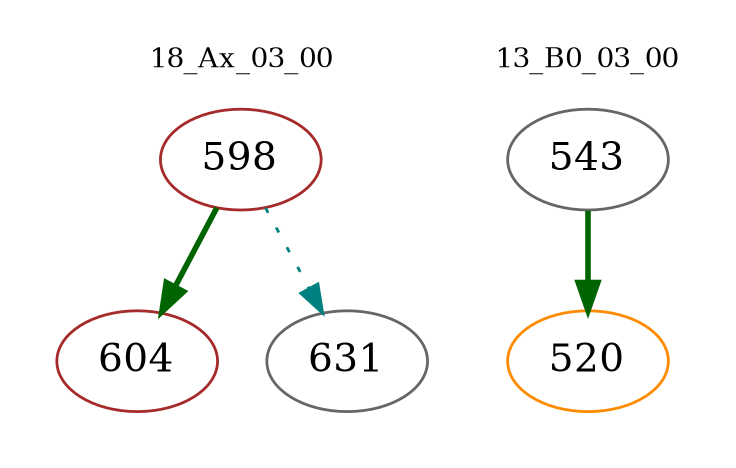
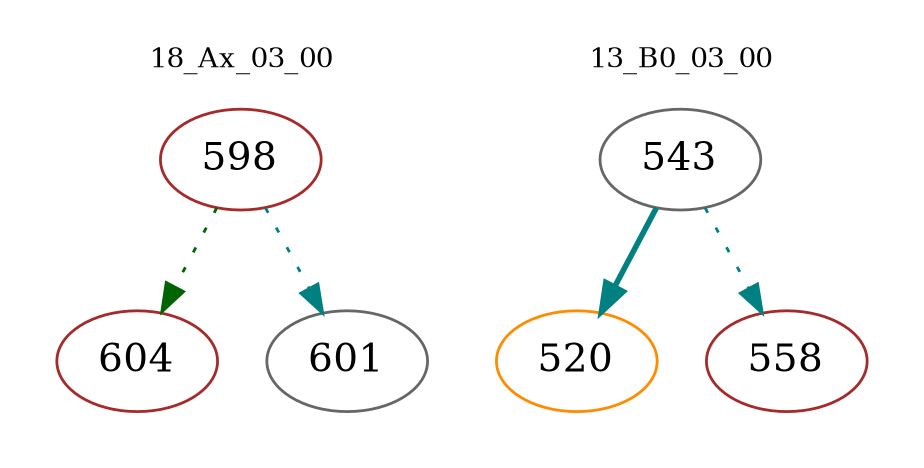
  digraph {
    node [color=brown]
    edge [color=darkgreen style=bold]
    n1 [label=598]
    n2 [label=604]
-   n3 [color=gray40 label=631]
+   n3 [color=gray40 label=601]
    n4 [color=gray40 label=543]
    n5 [color=darkorange label=520]
+   n6 [label=558]
    subgraph cluster_1 {
      color=white
      fontsize=10
      label="18_Ax_03_00"
      n1
      n2
      n3
    }
    subgraph cluster_2 {
      color=white
      fontsize=10
      label="13_B0_03_00"
      n4
      n5
+     n6
    }
-   n1 -> n2
+   n1 -> n2 [style=dotted]
    n1 -> n3 [color=teal style=dotted]
-   n4 -> n5
+   n4 -> n5 [color=teal]
+   n4 -> n6 [color=teal style=dotted]
  }
